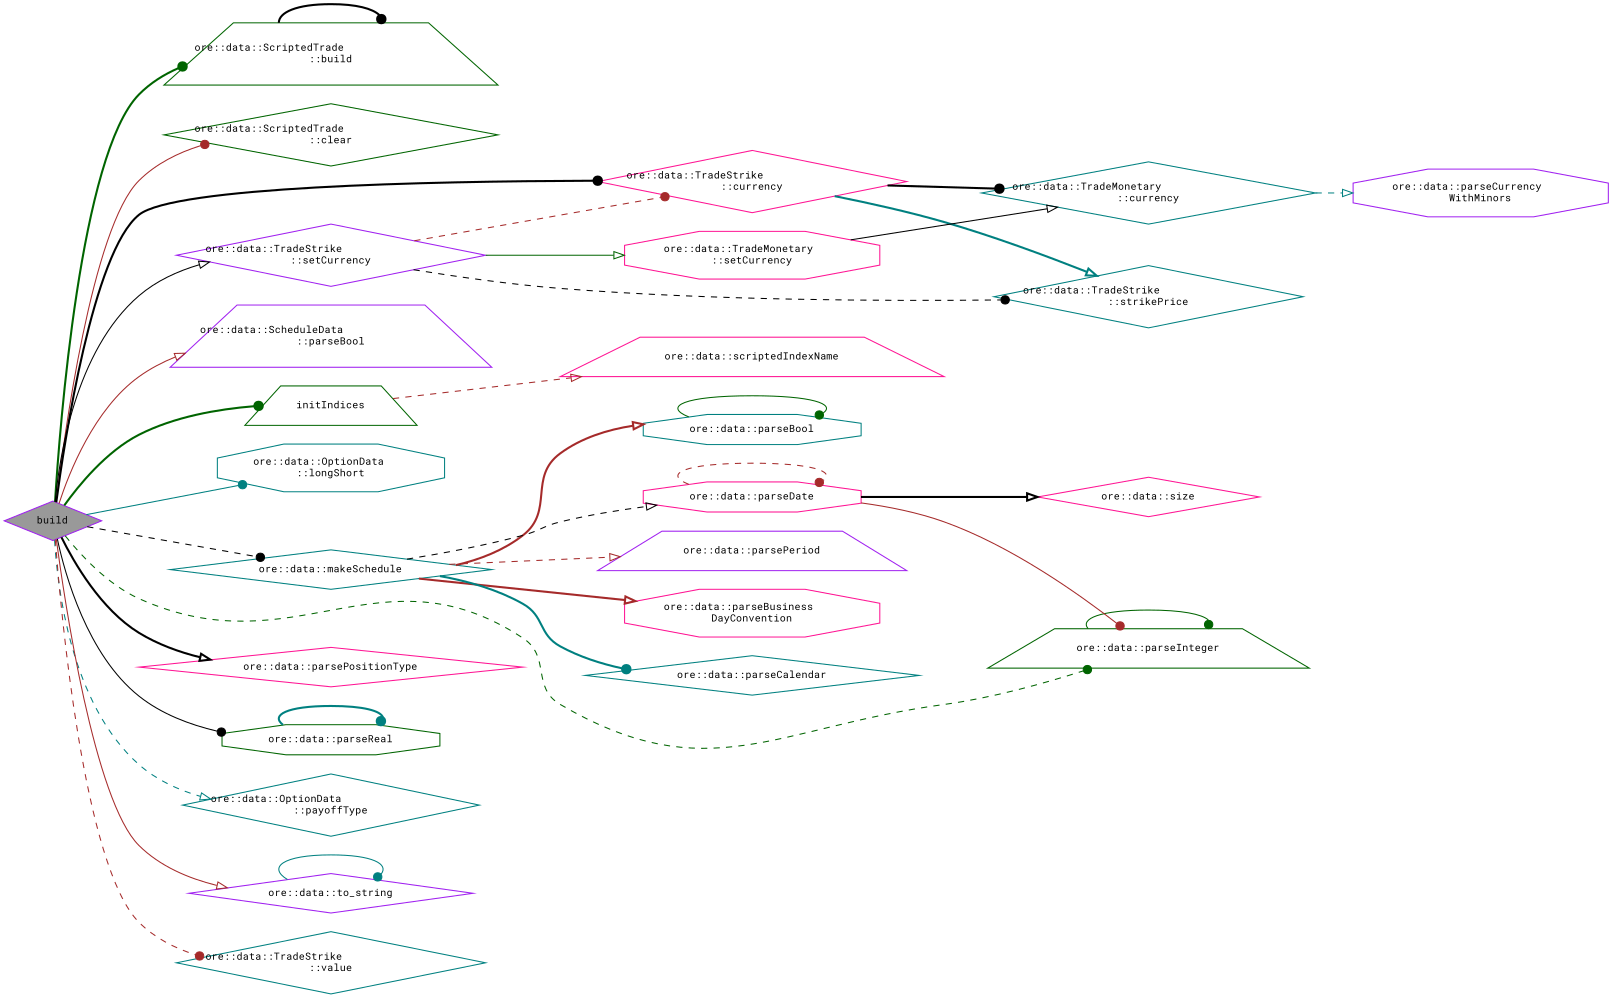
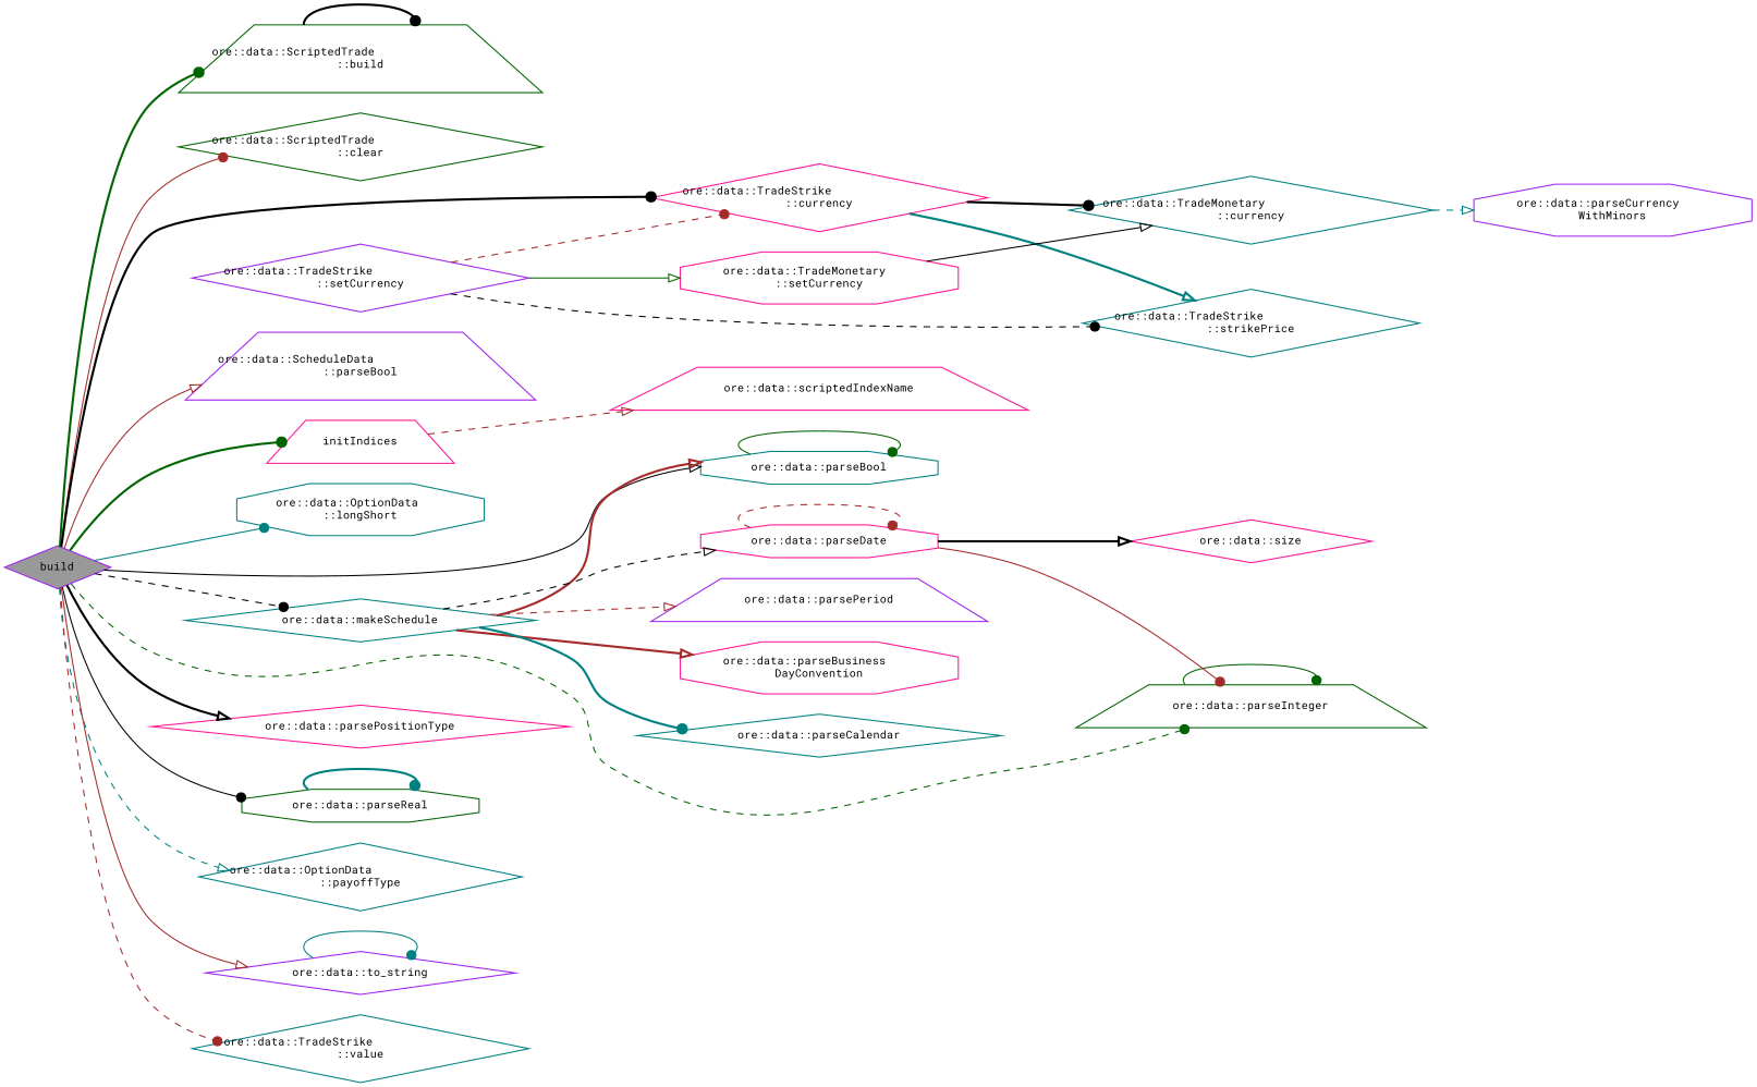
  digraph {
    fontname="Roboto Mono"
    rankdir=LR
    node [color=deeppink fillcolor=white fontname="Roboto Mono" fontsize=10 shape=diamond style=filled]
    edge [arrowhead=dot color=brown fontname="Roboto Mono" fontsize=10 labelfontname=Helvetica labelfontsize=10 style=bold]
    n1 [color=purple fillcolor=grey60 fontcolor=black height=0.2 label=build width=0.4]
    n2 [color=darkgreen height=0.2 label="ore::data::ScriptedTrade\l::build" shape=trapezium width=0.4]
    n3 [color=darkgreen height=0.2 label="ore::data::ScriptedTrade\l::clear" width=0.4]
    n4 [height=0.2 label="ore::data::TradeStrike\l::currency" width=0.4]
    n5 [color=purple height=0.2 label="ore::data::ScheduleData\l::parseBool" shape=trapezium width=0.4]
-   n6 [color=darkgreen height=0.2 label=initIndices shape=trapezium width=0.4]
+   n6 [height=0.2 label=initIndices shape=trapezium width=0.4]
    n7 [color=teal height=0.2 label="ore::data::OptionData\l::longShort" shape=octagon width=0.4]
    n8 [color=teal height=0.2 label="ore::data::makeSchedule" width=0.4]
    n9 [color=darkgreen height=0.2 label="ore::data::parseInteger" shape=trapezium width=0.4]
    n10 [height=0.2 label="ore::data::parsePositionType" width=0.4]
    n11 [color=darkgreen height=0.2 label="ore::data::parseReal" shape=octagon width=0.4]
    n12 [color=teal height=0.2 label="ore::data::OptionData\l::payoffType" width=0.4]
    n13 [color=purple height=0.2 label="ore::data::TradeStrike\l::setCurrency" width=0.4]
    n14 [color=purple height=0.2 label="ore::data::to_string" width=0.4]
    n15 [color=teal height=0.2 label="ore::data::TradeStrike\l::value" width=0.4]
    n16 [color=teal height=0.2 label="ore::data::TradeMonetary\l::currency" width=0.4]
    n17 [color=teal height=0.2 label="ore::data::TradeStrike\l::strikePrice" width=0.4]
    n18 [height=0.2 label="ore::data::scriptedIndexName" shape=trapezium width=0.4]
    n19 [color=teal height=0.2 label="ore::data::parseBool" shape=octagon width=0.4]
    n20 [height=0.2 label="ore::data::parseBusiness\lDayConvention" shape=octagon width=0.4]
    n21 [color=teal height=0.2 label="ore::data::parseCalendar" width=0.4]
    n22 [height=0.2 label="ore::data::parseDate" shape=octagon width=0.4]
    n23 [color=purple height=0.2 label="ore::data::parsePeriod" shape=trapezium width=0.4]
    n24 [height=0.2 label="ore::data::TradeMonetary\l::setCurrency" shape=octagon width=0.4]
    n25 [color=purple height=0.2 label="ore::data::parseCurrency\lWithMinors" shape=octagon width=0.4]
    n26 [height=0.2 label="ore::data::size" width=0.4]
    n1 -> n2 [color=darkgreen]
    n1 -> n3 [style=solid]
    n1 -> n4 [color=black]
    n1 -> n5 [arrowhead=onormal style=solid]
    n1 -> n6 [color=darkgreen]
    n1 -> n7 [color=teal style=solid]
    n1 -> n8 [color=black style=dashed]
    n1 -> n9 [color=darkgreen style=dashed]
    n1 -> n10 [arrowhead=onormal color=black]
    n1 -> n11 [color=black style=solid]
    n1 -> n12 [arrowhead=onormal color=teal style=dashed]
-   n1 -> n13 [arrowhead=onormal color=black style=solid]
+   n1 -> n19 [arrowhead=onormal color=black style=solid]
    n1 -> n14 [arrowhead=onormal style=solid]
    n1 -> n15 [style=dashed]
    n2 -> n2 [color=black]
    n4 -> n16 [color=black]
    n4 -> n17 [arrowhead=onormal color=teal]
    n6 -> n18 [arrowhead=onormal style=dashed]
    n8 -> n19 [arrowhead=onormal]
    n8 -> n20 [arrowhead=onormal]
    n8 -> n21 [color=teal]
    n8 -> n22 [arrowhead=onormal color=black style=dashed]
    n8 -> n23 [arrowhead=onormal style=dashed]
    n9 -> n9 [color=darkgreen style=solid]
    n11 -> n11 [color=teal]
    n13 -> n4 [style=dashed]
    n13 -> n17 [color=black style=dashed]
    n13 -> n24 [arrowhead=onormal color=darkgreen style=solid]
    n14 -> n14 [color=teal style=solid]
    n16 -> n25 [arrowhead=onormal color=teal style=dashed]
    n19 -> n19 [color=darkgreen style=solid]
    n22 -> n9 [style=solid]
    n22 -> n22 [style=dashed]
    n22 -> n26 [arrowhead=onormal color=black]
    n24 -> n16 [arrowhead=onormal color=black style=solid]
  }
